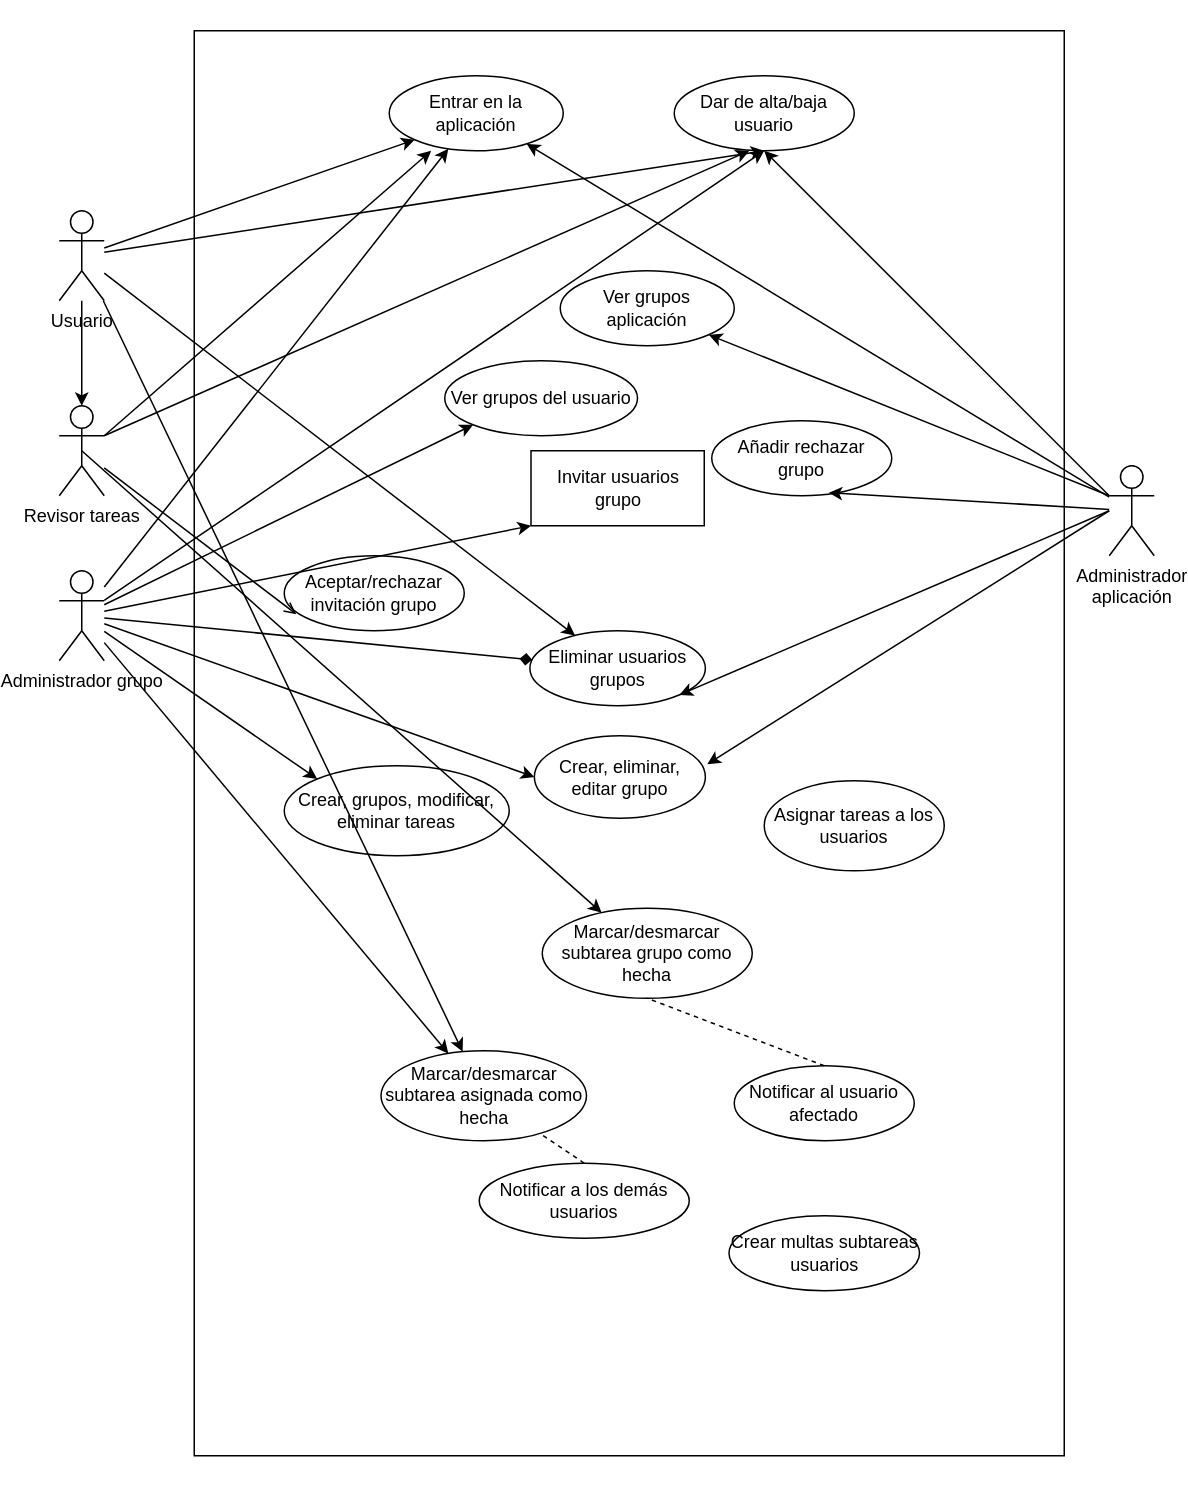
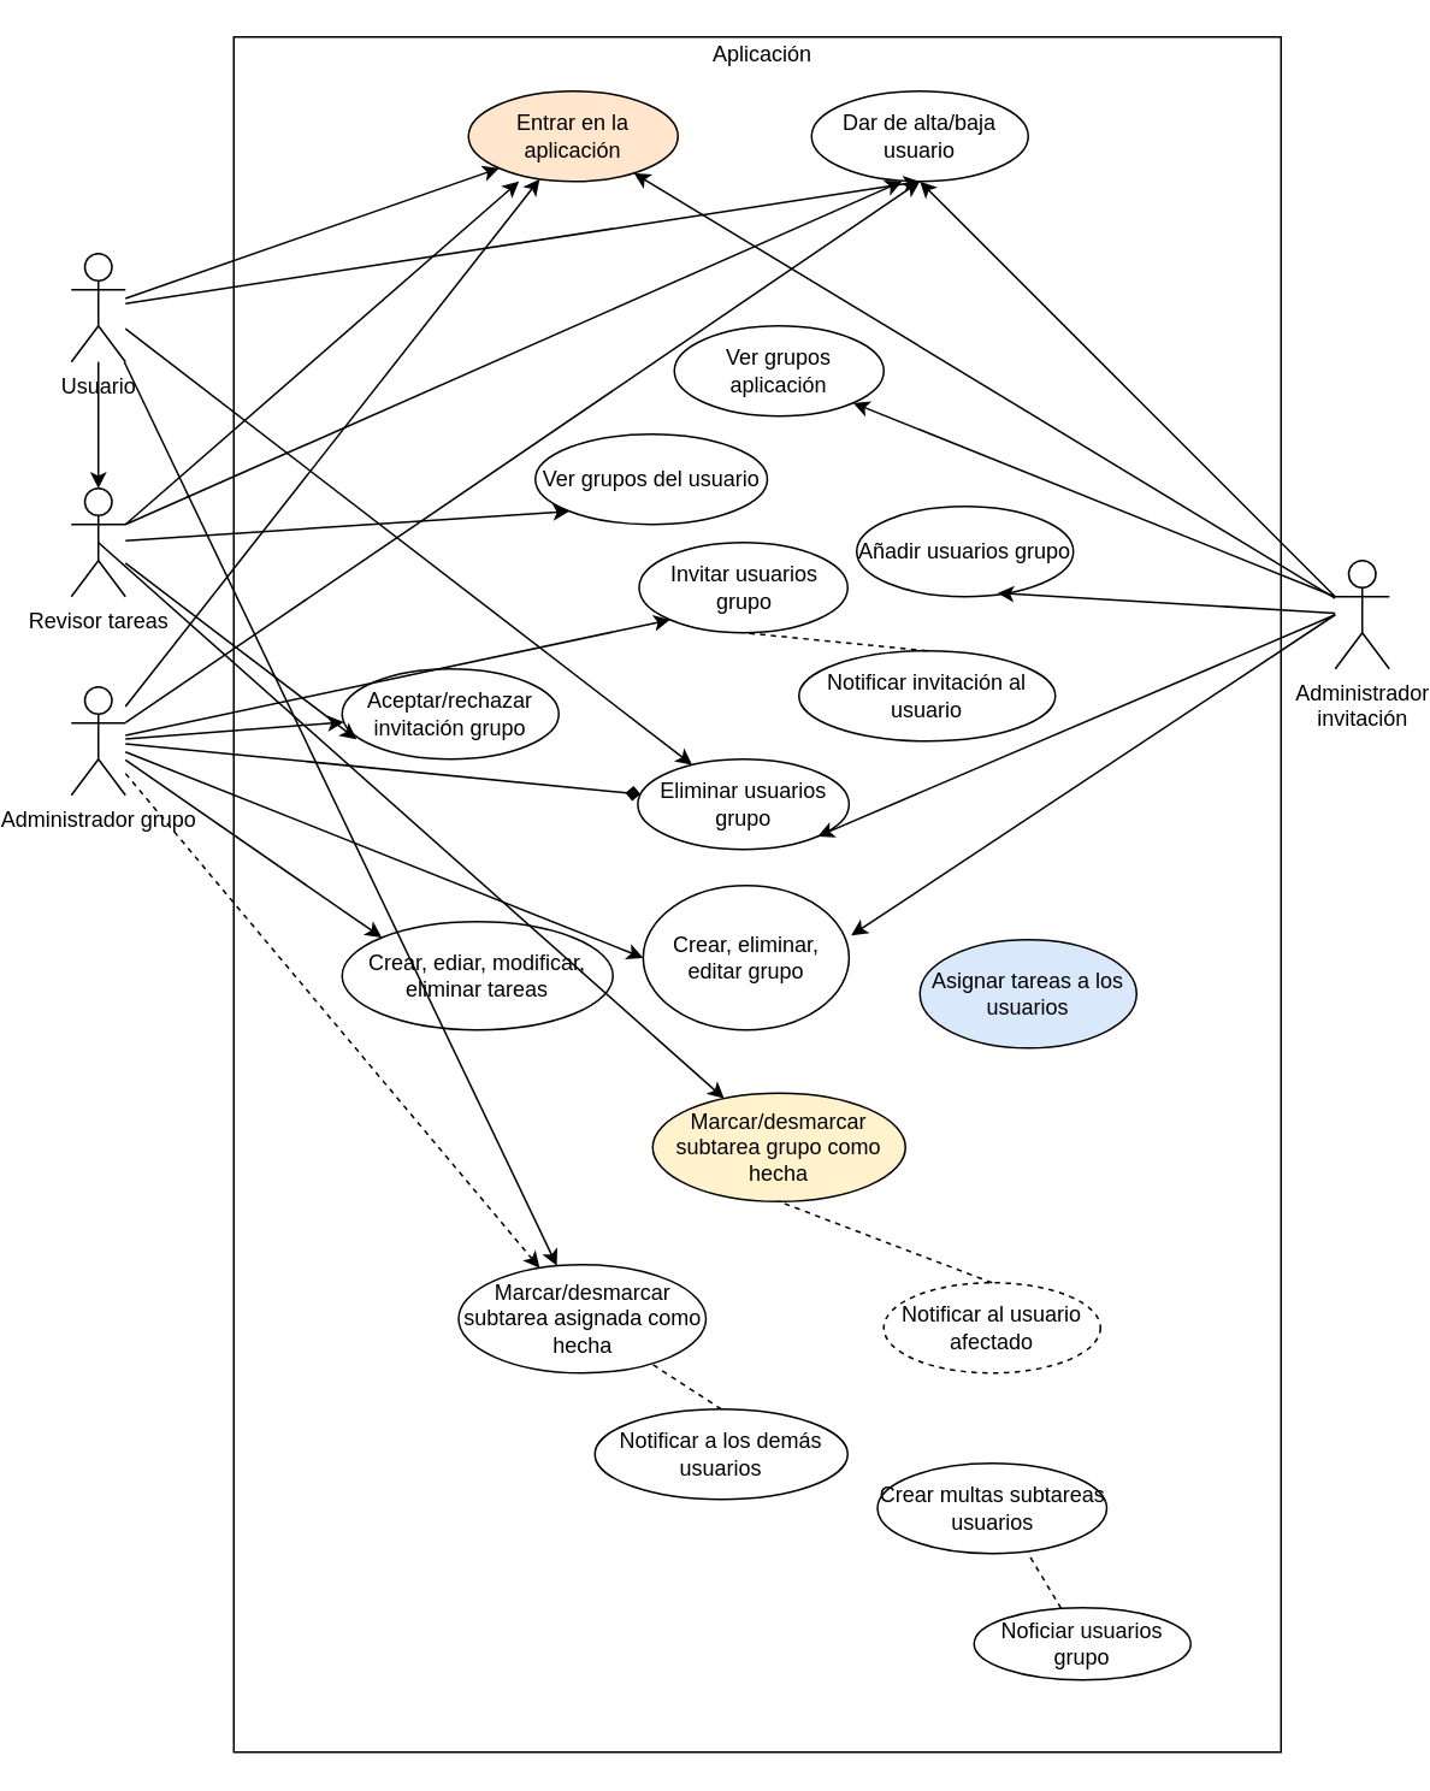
  <mxCell id="0" />
  <mxCell id="1" parent="0" />
- <mxCell id="2" value="&lt;div&gt;Administrador&lt;/div&gt;&lt;div&gt; aplicación&lt;/div&gt;" style="shape=umlActor;verticalLabelPosition=bottom;verticalAlign=top;html=1;outlineConnect=0;" vertex="1" parent="1"><mxGeometry x="720" y="310" width="30" height="60" as="geometry" /></mxCell>
+ <mxCell id="2" value="&lt;div&gt;Administrador&lt;/div&gt;&lt;div&gt; invitación&lt;/div&gt;" style="shape=umlActor;verticalLabelPosition=bottom;verticalAlign=top;html=1;outlineConnect=0;" vertex="1" parent="1"><mxGeometry x="720" y="310" width="30" height="60" as="geometry" /></mxCell>
  <mxCell id="3" value="Usuario" style="shape=umlActor;verticalLabelPosition=bottom;verticalAlign=top;html=1;outlineConnect=0;" vertex="1" parent="1"><mxGeometry x="20" y="140" width="30" height="60" as="geometry" /></mxCell>
  <mxCell id="4" value="&lt;div&gt;Revisor tareas&lt;br&gt;&lt;/div&gt;" style="shape=umlActor;verticalLabelPosition=bottom;verticalAlign=top;html=1;outlineConnect=0;" vertex="1" parent="1"><mxGeometry x="20" y="270" width="30" height="60" as="geometry" /></mxCell>
  <mxCell id="5" value="Administrador grupo" style="shape=umlActor;verticalLabelPosition=bottom;verticalAlign=top;html=1;outlineConnect=0;" vertex="1" parent="1"><mxGeometry x="20" y="380" width="30" height="60" as="geometry" /></mxCell>
  <mxCell id="6" value="" style="rounded=0;whiteSpace=wrap;html=1;" vertex="1" parent="1"><mxGeometry x="110" y="20" width="580" height="950" as="geometry" /></mxCell>
- <mxCell id="8" value="Crear, eliminar, editar grupo" style="ellipse;whiteSpace=wrap;html=1;" vertex="1" parent="1"><mxGeometry x="336.75" y="490" width="114" height="55" as="geometry" /></mxCell>
+ <mxCell id="7" value="&lt;div&gt;Aplicación&lt;/div&gt;" style="text;html=1;strokeColor=none;fillColor=none;align=center;verticalAlign=middle;whiteSpace=wrap;rounded=0;" vertex="1" parent="1"><mxGeometry x="383" y="20" width="40" height="20" as="geometry" /></mxCell>
+ <mxCell id="8" value="Crear, eliminar, editar grupo" style="ellipse;whiteSpace=wrap;html=1;" vertex="1" parent="1"><mxGeometry x="336.75" y="490" width="114" height="80" as="geometry" /></mxCell>
  <mxCell id="9" value="&lt;div&gt;Ver grupos aplicación&lt;/div&gt;" style="ellipse;whiteSpace=wrap;html=1;" vertex="1" parent="1"><mxGeometry x="354" y="180" width="116" height="50" as="geometry" /></mxCell>
  <mxCell id="10" value="Dar de alta/baja usuario" style="ellipse;whiteSpace=wrap;html=1;" vertex="1" parent="1"><mxGeometry x="430" width="120" height="50" as="geometry" y="50" /></mxCell>
- <mxCell id="11" value="Añadir rechazar grupo" style="ellipse;whiteSpace=wrap;html=1;" vertex="1" parent="1"><mxGeometry x="455" y="280" width="120" height="50" as="geometry" /></mxCell>
- <mxCell id="12" value="Eliminar usuarios grupos" style="ellipse;whiteSpace=wrap;html=1;" vertex="1" parent="1"><mxGeometry x="333.75" y="420" width="117" height="50" as="geometry" /></mxCell>
- <mxCell id="13" value="Invitar usuarios grupo" style="whiteSpace=wrap;html=1;rounded=0;" vertex="1" parent="1"><mxGeometry x="334.5" y="300" width="115.5" height="50" as="geometry" /></mxCell>
+ <mxCell id="11" value="Añadir usuarios grupo" style="ellipse;whiteSpace=wrap;html=1;" vertex="1" parent="1"><mxGeometry x="455" y="280" width="120" height="50" as="geometry" /></mxCell>
+ <mxCell id="12" value="Eliminar usuarios grupo" style="ellipse;whiteSpace=wrap;html=1;" vertex="1" parent="1"><mxGeometry x="333.75" y="420" width="117" height="50" as="geometry" /></mxCell>
+ <mxCell id="13" value="Invitar usuarios grupo" style="ellipse;whiteSpace=wrap;html=1;" vertex="1" parent="1"><mxGeometry x="334.5" y="300" width="115.5" height="50" as="geometry" /></mxCell>
  <mxCell id="14" value="Aceptar/rechazar invitación grupo" style="ellipse;whiteSpace=wrap;html=1;" vertex="1" parent="1"><mxGeometry x="170" y="370" width="120" height="50" as="geometry" /></mxCell>
- <mxCell id="15" value="Crear, grupos, modificar, eliminar tareas" style="ellipse;whiteSpace=wrap;html=1;" vertex="1" parent="1"><mxGeometry x="170" y="510" width="150" height="60" as="geometry" /></mxCell>
- <mxCell id="16" value="Asignar tareas a los usuarios" style="ellipse;whiteSpace=wrap;html=1;" vertex="1" parent="1"><mxGeometry x="490" y="520" width="120" height="60" as="geometry" /></mxCell>
+ <mxCell id="15" value="Crear, ediar, modificar, eliminar tareas" style="ellipse;whiteSpace=wrap;html=1;" vertex="1" parent="1"><mxGeometry x="170" y="510" width="150" height="60" as="geometry" /></mxCell>
+ <mxCell id="16" value="Asignar tareas a los usuarios" style="ellipse;whiteSpace=wrap;html=1;fillColor=#dae8fc;" vertex="1" parent="1"><mxGeometry x="490" y="520" width="120" height="60" as="geometry" /></mxCell>
  <mxCell id="17" value="Marcar/desmarcar subtarea asignada como hecha" style="ellipse;whiteSpace=wrap;html=1;" vertex="1" parent="1"><mxGeometry x="234.5" y="700" width="137" height="60" as="geometry" /></mxCell>
- <mxCell id="18" value="Marcar/desmarcar subtarea grupo como hecha" style="ellipse;whiteSpace=wrap;html=1;" vertex="1" parent="1"><mxGeometry x="342" y="605" width="140" height="60" as="geometry" /></mxCell>
+ <mxCell id="18" value="Marcar/desmarcar subtarea grupo como hecha" style="ellipse;whiteSpace=wrap;html=1;fillColor=#fff2cc;" vertex="1" parent="1"><mxGeometry x="342" y="605" width="140" height="60" as="geometry" /></mxCell>
  <mxCell id="19" value="Crear multas subtareas usuarios" style="ellipse;whiteSpace=wrap;html=1;" vertex="1" parent="1"><mxGeometry x="466.5" y="810" width="127" height="50" as="geometry" /></mxCell>
- <mxCell id="20" value="Entrar en la aplicación" style="ellipse;whiteSpace=wrap;html=1;" vertex="1" parent="1"><mxGeometry x="240" width="116" height="50" as="geometry" y="50" /></mxCell>
- <mxCell id="21" value="Notificar a los demás usuarios" style="ellipse;whiteSpace=wrap;html=1;" vertex="1" parent="1"><mxGeometry x="300" y="775" width="140" height="50" as="geometry" /></mxCell>
- <mxCell id="22" value="Notificar al usuario afectado" style="ellipse;whiteSpace=wrap;html=1;" vertex="1" parent="1"><mxGeometry x="470" y="710" width="120" height="50" as="geometry" /></mxCell>
+ <mxCell id="20" value="Entrar en la aplicación" style="ellipse;whiteSpace=wrap;html=1;fillColor=#ffe6cc;" vertex="1" parent="1"><mxGeometry x="240" width="116" height="50" as="geometry" y="50" /></mxCell>
+ <mxCell id="21" value="Notificar a los demás usuarios" style="ellipse;whiteSpace=wrap;html=1;" vertex="1" parent="1"><mxGeometry x="310" y="780" width="140" height="50" as="geometry" /></mxCell>
+ <mxCell id="22" value="Notificar al usuario afectado" style="ellipse;whiteSpace=wrap;html=1;dashed=1;" vertex="1" parent="1"><mxGeometry x="470" y="710" width="120" height="50" as="geometry" /></mxCell>
  <mxCell id="23" value="" style="endArrow=none;dashed=1;html=1;exitX=0.5;exitY=0;exitDx=0;exitDy=0;" edge="1" parent="1" source="21" target="17"><mxGeometry width="50" height="50" relative="1" as="geometry"><mxPoint x="370" y="620" as="sourcePoint" /><mxPoint x="420" y="570" as="targetPoint" /></mxGeometry></mxCell>
  <mxCell id="24" value="" style="endArrow=none;dashed=1;html=1;entryX=0.5;entryY=1;entryDx=0;entryDy=0;exitX=0.5;exitY=0;exitDx=0;exitDy=0;" edge="1" parent="1" source="22" target="18"><mxGeometry width="50" height="50" relative="1" as="geometry"><mxPoint x="370" y="620" as="sourcePoint" /><mxPoint x="420" y="570" as="targetPoint" /></mxGeometry></mxCell>
+ <mxCell id="25" value="Notificar invitación al usuario" style="ellipse;whiteSpace=wrap;html=1;" vertex="1" parent="1"><mxGeometry x="423" y="360" width="142" height="50" as="geometry" /></mxCell>
+ <mxCell id="26" value="" style="endArrow=none;dashed=1;html=1;entryX=0.5;entryY=1;entryDx=0;entryDy=0;exitX=0.5;exitY=0;exitDx=0;exitDy=0;" edge="1" parent="1" source="25" target="13"><mxGeometry width="50" height="50" relative="1" as="geometry"><mxPoint x="370" y="410" as="sourcePoint" /><mxPoint x="420" y="360" as="targetPoint" /></mxGeometry></mxCell>
  <mxCell id="27" value="" style="endArrow=classic;html=1;" edge="1" parent="1" source="5" target="20"><mxGeometry width="50" height="50" relative="1" as="geometry"><mxPoint x="360" y="350" as="sourcePoint" /><mxPoint x="410" y="300" as="targetPoint" /></mxGeometry></mxCell>
  <mxCell id="28" value="" style="endArrow=classic;html=1;" edge="1" parent="1" source="2" target="20"><mxGeometry width="50" height="50" relative="1" as="geometry"><mxPoint x="360" y="320" as="sourcePoint" /><mxPoint x="410" y="270" as="targetPoint" /></mxGeometry></mxCell>
  <mxCell id="29" value="" style="endArrow=classic;html=1;entryX=0;entryY=1;entryDx=0;entryDy=0;" edge="1" parent="1" source="3" target="20"><mxGeometry width="50" height="50" relative="1" as="geometry"><mxPoint x="360" y="320" as="sourcePoint" /><mxPoint x="410" y="270" as="targetPoint" /></mxGeometry></mxCell>
  <mxCell id="30" value="" style="endArrow=classic;html=1;exitX=1;exitY=0.333;exitDx=0;exitDy=0;exitPerimeter=0;entryX=0.241;entryY=1;entryDx=0;entryDy=0;entryPerimeter=0;" edge="1" parent="1" source="4" target="20"><mxGeometry width="50" height="50" relative="1" as="geometry"><mxPoint x="360" y="410" as="sourcePoint" /><mxPoint x="370" y="90" as="targetPoint" /></mxGeometry></mxCell>
  <mxCell id="31" value="" style="endArrow=classic;html=1;entryX=0.5;entryY=1;entryDx=0;entryDy=0;exitX=0;exitY=0.333;exitDx=0;exitDy=0;exitPerimeter=0;" edge="1" parent="1" source="2" target="10"><mxGeometry width="50" height="50" relative="1" as="geometry"><mxPoint x="360" y="380" as="sourcePoint" /><mxPoint x="410" y="330" as="targetPoint" /></mxGeometry></mxCell>
  <mxCell id="32" value="" style="endArrow=classic;html=1;" edge="1" parent="1" source="5"><mxGeometry width="50" height="50" relative="1" as="geometry"><mxPoint x="60" y="170" as="sourcePoint" /><mxPoint x="490" y="100" as="targetPoint" /></mxGeometry></mxCell>
  <mxCell id="33" value="" style="endArrow=classic;html=1;" edge="1" parent="1" source="3"><mxGeometry width="50" height="50" relative="1" as="geometry"><mxPoint x="60" y="280" as="sourcePoint" /><mxPoint x="490" y="100" as="targetPoint" /></mxGeometry></mxCell>
  <mxCell id="34" value="" style="endArrow=classic;html=1;exitX=1;exitY=0.333;exitDx=0;exitDy=0;exitPerimeter=0;" edge="1" parent="1" source="4"><mxGeometry width="50" height="50" relative="1" as="geometry"><mxPoint x="360" y="380" as="sourcePoint" /><mxPoint x="480" y="100" as="targetPoint" /></mxGeometry></mxCell>
  <mxCell id="35" value="" style="endArrow=classic;html=1;entryX=1;entryY=1;entryDx=0;entryDy=0;exitX=0;exitY=0.333;exitDx=0;exitDy=0;exitPerimeter=0;" edge="1" parent="1" source="2" target="9"><mxGeometry width="50" height="50" relative="1" as="geometry"><mxPoint x="360" y="470" as="sourcePoint" /><mxPoint x="410" y="420" as="targetPoint" /></mxGeometry></mxCell>
  <mxCell id="36" value="Ver grupos del usuario" style="ellipse;whiteSpace=wrap;html=1;" vertex="1" parent="1"><mxGeometry x="277" y="240" width="128.5" height="50" as="geometry" /></mxCell>
- <mxCell id="37" value="" style="endArrow=classic;html=1;entryX=0;entryY=1;entryDx=0;entryDy=0;" edge="1" parent="1" source="5" target="36"><mxGeometry width="50" height="50" relative="1" as="geometry"><mxPoint x="60" y="170" as="sourcePoint" /><mxPoint x="410" y="420" as="targetPoint" /></mxGeometry></mxCell>
+ <mxCell id="37" value="" style="endArrow=classic;html=1;" edge="1" parent="1" source="5" target="14"><mxGeometry width="50" height="50" relative="1" as="geometry"><mxPoint x="60" y="170" as="sourcePoint" /><mxPoint x="410" y="420" as="targetPoint" /></mxGeometry></mxCell>
  <mxCell id="38" value="" style="endArrow=classic;html=1;" edge="1" parent="1" source="3" target="4"><mxGeometry width="50" height="50" relative="1" as="geometry"><mxPoint x="60" y="283" as="sourcePoint" /><mxPoint x="410" y="420" as="targetPoint" /></mxGeometry></mxCell>
+ <mxCell id="39" value="" style="endArrow=classic;html=1;entryX=0;entryY=1;entryDx=0;entryDy=0;" edge="1" parent="1" source="4" target="36"><mxGeometry width="50" height="50" relative="1" as="geometry"><mxPoint x="50" y="390" as="sourcePoint" /><mxPoint x="410" y="420" as="targetPoint" /></mxGeometry></mxCell>
  <mxCell id="40" value="" style="endArrow=classic;html=1;entryX=0;entryY=1;entryDx=0;entryDy=0;" edge="1" parent="1" source="5" target="13"><mxGeometry width="50" height="50" relative="1" as="geometry"><mxPoint x="60" y="170" as="sourcePoint" /><mxPoint x="410" y="450" as="targetPoint" /></mxGeometry></mxCell>
  <mxCell id="41" value="" style="endArrow=classic;html=1;entryX=0.65;entryY=0.96;entryDx=0;entryDy=0;entryPerimeter=0;" edge="1" parent="1" source="2" target="11"><mxGeometry width="50" height="50" relative="1" as="geometry"><mxPoint x="360" y="500" as="sourcePoint" /><mxPoint x="410" y="450" as="targetPoint" /></mxGeometry></mxCell>
  <mxCell id="42" value="" style="endArrow=classic;html=1;entryX=1;entryY=1;entryDx=0;entryDy=0;" edge="1" parent="1" target="12"><mxGeometry width="50" height="50" relative="1" as="geometry"><mxPoint x="720" y="340" as="sourcePoint" /><mxPoint x="410" y="450" as="targetPoint" /></mxGeometry></mxCell>
  <mxCell id="43" value="" style="endArrow=diamond;html=1;" edge="1" parent="1" source="5" target="12"><mxGeometry width="50" height="50" relative="1" as="geometry"><mxPoint x="70" y="170" as="sourcePoint" /><mxPoint x="410" y="450" as="targetPoint" /></mxGeometry></mxCell>
  <mxCell id="44" value="" style="endArrow=classic;html=1;" edge="1" parent="1" source="3" target="12"><mxGeometry width="50" height="50" relative="1" as="geometry"><mxPoint x="60" y="280" as="sourcePoint" /><mxPoint x="410" y="450" as="targetPoint" /></mxGeometry></mxCell>
- <mxCell id="45" value="" style="endArrow=open;html=1;entryX=0.067;entryY=0.78;entryDx=0;entryDy=0;entryPerimeter=0;" edge="1" parent="1" source="4" target="14"><mxGeometry width="50" height="50" relative="1" as="geometry"><mxPoint x="50" y="390" as="sourcePoint" /><mxPoint x="410" y="450" as="targetPoint" /></mxGeometry></mxCell>
+ <mxCell id="45" value="" style="endArrow=classic;html=1;entryX=0.067;entryY=0.78;entryDx=0;entryDy=0;entryPerimeter=0;" edge="1" parent="1" source="4" target="14"><mxGeometry width="50" height="50" relative="1" as="geometry"><mxPoint x="50" y="390" as="sourcePoint" /><mxPoint x="410" y="450" as="targetPoint" /></mxGeometry></mxCell>
  <mxCell id="46" value="" style="endArrow=classic;html=1;entryX=0;entryY=0;entryDx=0;entryDy=0;" edge="1" parent="1" source="5" target="15"><mxGeometry width="50" height="50" relative="1" as="geometry"><mxPoint x="70" y="170" as="sourcePoint" /><mxPoint x="410" y="510" as="targetPoint" /></mxGeometry></mxCell>
  <mxCell id="47" value="" style="endArrow=classic;html=1;entryX=1.011;entryY=0.345;entryDx=0;entryDy=0;entryPerimeter=0;" edge="1" parent="1" target="8"><mxGeometry width="50" height="50" relative="1" as="geometry"><mxPoint x="720" y="340" as="sourcePoint" /><mxPoint x="410" y="510" as="targetPoint" /></mxGeometry></mxCell>
  <mxCell id="48" value="" style="endArrow=classic;html=1;entryX=0;entryY=0.5;entryDx=0;entryDy=0;" edge="1" parent="1" source="5" target="8"><mxGeometry width="50" height="50" relative="1" as="geometry"><mxPoint x="70" y="170" as="sourcePoint" /><mxPoint x="410" y="510" as="targetPoint" /></mxGeometry></mxCell>
  <mxCell id="49" value="" style="endArrow=classic;html=1;exitX=0.5;exitY=0.5;exitDx=0;exitDy=0;exitPerimeter=0;" edge="1" parent="1" source="4" target="18"><mxGeometry width="50" height="50" relative="1" as="geometry"><mxPoint x="360" y="410" as="sourcePoint" /><mxPoint x="410" y="360" as="targetPoint" /></mxGeometry></mxCell>
- <mxCell id="50" value="" style="endArrow=classic;html=1;" edge="1" parent="1" source="5" target="17"><mxGeometry width="50" height="50" relative="1" as="geometry"><mxPoint x="360" y="470" as="sourcePoint" /><mxPoint x="410" y="420" as="targetPoint" /></mxGeometry></mxCell>
+ <mxCell id="50" value="" style="endArrow=classic;html=1;dashed=1;" edge="1" parent="1" source="5" target="17"><mxGeometry width="50" height="50" relative="1" as="geometry"><mxPoint x="360" y="470" as="sourcePoint" /><mxPoint x="410" y="420" as="targetPoint" /></mxGeometry></mxCell>
  <mxCell id="51" value="" style="endArrow=classic;html=1;" edge="1" parent="1" source="3" target="17"><mxGeometry width="50" height="50" relative="1" as="geometry"><mxPoint x="360" y="470" as="sourcePoint" /><mxPoint x="410" y="420" as="targetPoint" /></mxGeometry></mxCell>
+ <mxCell id="52" value="Noficiar usuarios grupo" style="ellipse;whiteSpace=wrap;html=1;" vertex="1" parent="1"><mxGeometry x="520" y="890" width="120" height="40" as="geometry" /></mxCell>
+ <mxCell id="53" value="" style="endArrow=none;dashed=1;html=1;entryX=0.657;entryY=1;entryDx=0;entryDy=0;entryPerimeter=0;" edge="1" parent="1" source="52" target="19"><mxGeometry width="50" height="50" relative="1" as="geometry"><mxPoint x="360" y="830" as="sourcePoint" /><mxPoint x="410" y="780" as="targetPoint" /></mxGeometry></mxCell>
